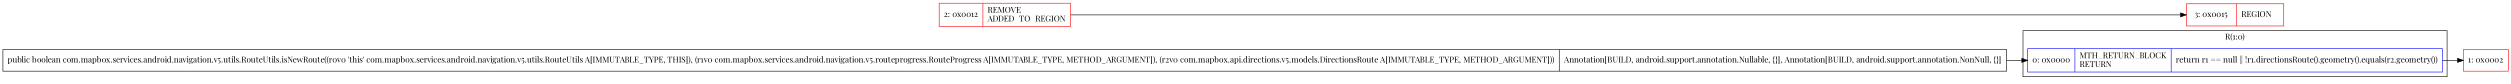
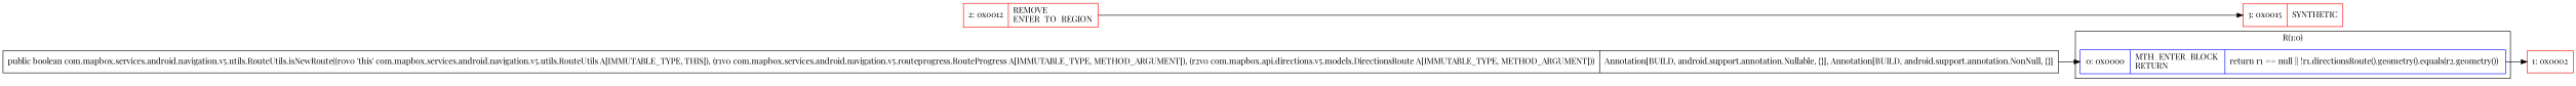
  digraph {
    fontname="Playfair Display"
    rankdir=LR
    node [color=red fontname="Playfair Display" shape=record]
    edge [fontname="Playfair Display"]
-   n1 [color=blue label="{0\:\ 0x0000|MTH_RETURN_BLOCK\lRETURN\l|return r1 == null \|\| !r1.directionsRoute().geometry().equals(r2.geometry())\l}"]
+   n1 [color=blue label="{0\:\ 0x0000|MTH_ENTER_BLOCK\lRETURN\l|return r1 == null \|\| !r1.directionsRoute().geometry().equals(r2.geometry())\l}"]
    n2 [label="{1\:\ 0x0002}"]
-   n3 [label="{2\:\ 0x0012|REMOVE\lADDED_TO_REGION\l}"]
-   n4 [label="{3\:\ 0x0015|REGION\l}"]
+   n3 [label="{2\:\ 0x0012|REMOVE\lENTER_TO_REGION\l}"]
+   n4 [label="{3\:\ 0x0015|SYNTHETIC\l}"]
    n5 [label="{public boolean com.mapbox.services.android.navigation.v5.utils.RouteUtils.isNewRoute((r0v0 'this' com.mapbox.services.android.navigation.v5.utils.RouteUtils A[IMMUTABLE_TYPE, THIS]), (r1v0 com.mapbox.services.android.navigation.v5.routeprogress.RouteProgress A[IMMUTABLE_TYPE, METHOD_ARGUMENT]), (r2v0 com.mapbox.api.directions.v5.models.DirectionsRoute A[IMMUTABLE_TYPE, METHOD_ARGUMENT]))  | Annotation[BUILD, android.support.annotation.Nullable, \{\}], Annotation[BUILD, android.support.annotation.NonNull, \{\}]\l}" color=""]
    subgraph cluster_1 {
      label="R(1:0)"
      n1
    }
    n1 -> n2
    n3 -> n4
    n5 -> n1
  }
